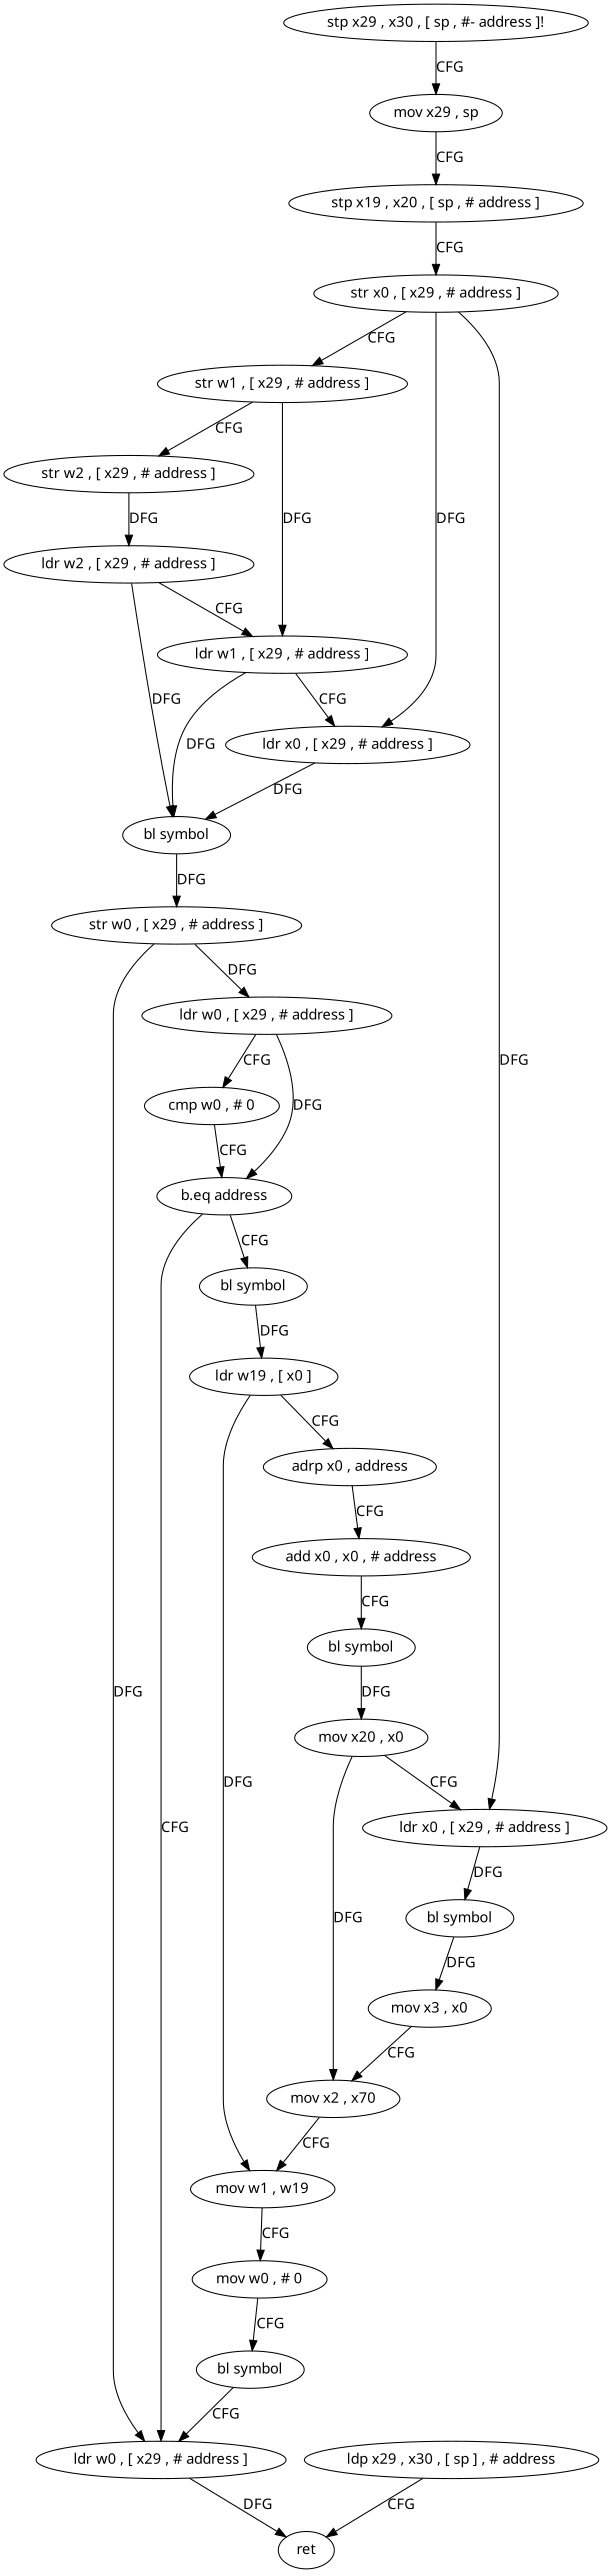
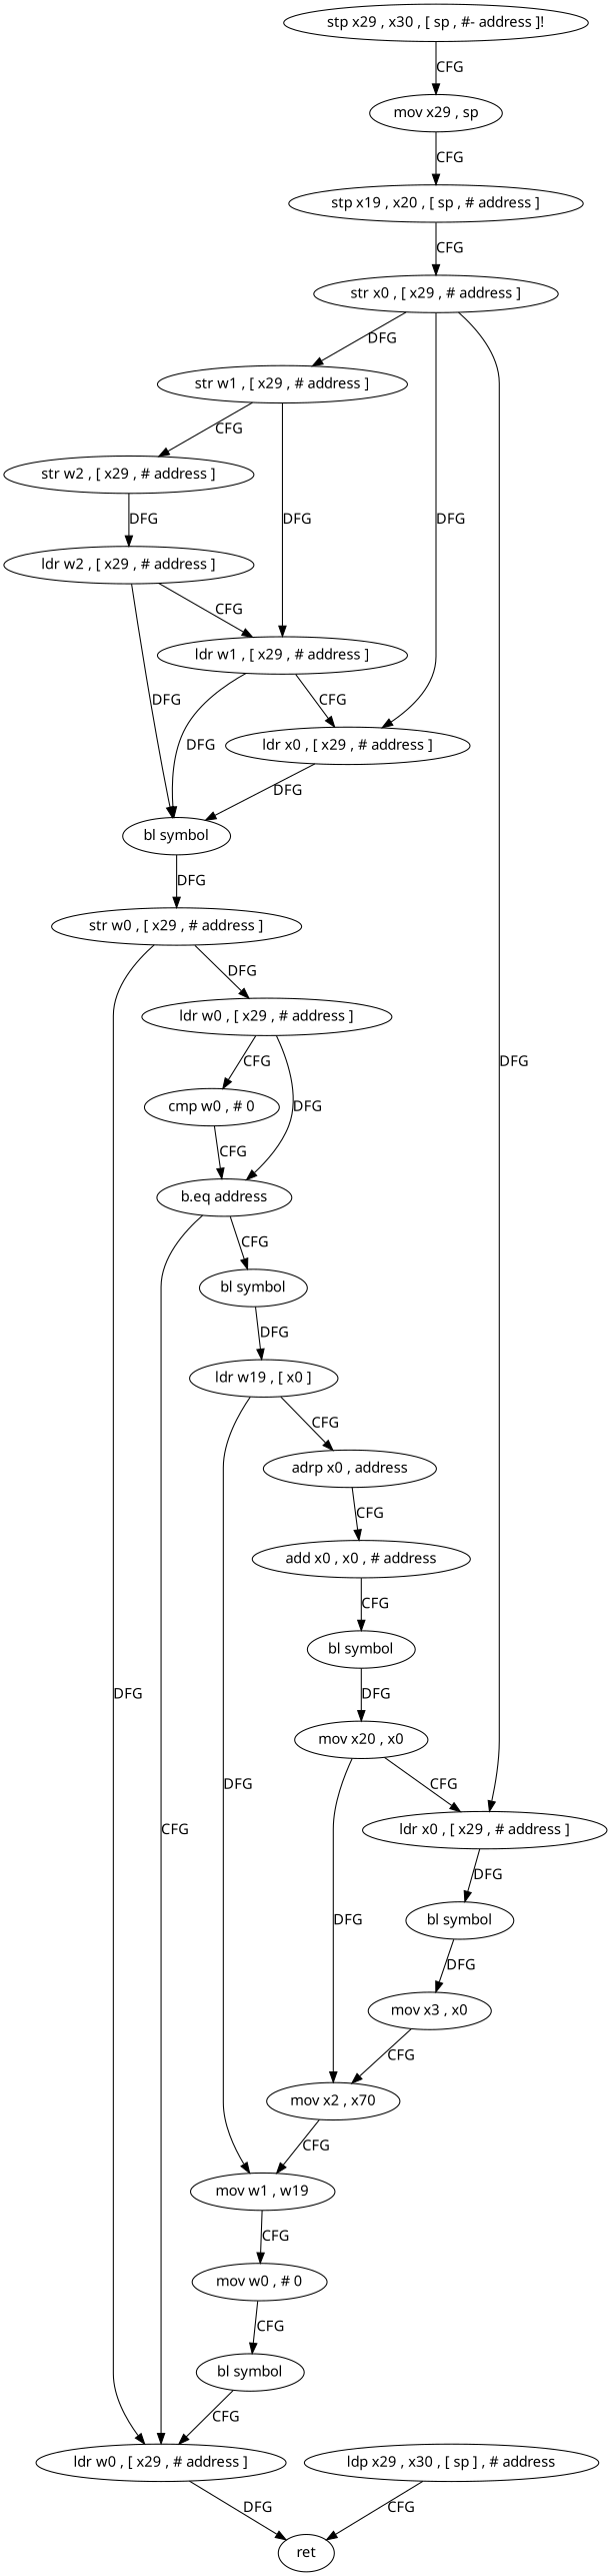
  digraph {
    fontname="Noto Sans"
    node [fontname="Noto Sans"]
    edge [fontname="Noto Sans"]
    n1 [label="stp x29 , x30 , [ sp , #- address ]!"]
    n2 [label="mov x29 , sp"]
    n3 [label="stp x19 , x20 , [ sp , # address ]"]
    n4 [label="str x0 , [ x29 , # address ]"]
    n5 [label="str w1 , [ x29 , # address ]"]
    n6 [label="ldr x0 , [ x29 , # address ]"]
    n7 [label="ldr x0 , [ x29 , # address ]"]
    n8 [label="str w2 , [ x29 , # address ]"]
    n9 [label="ldr w1 , [ x29 , # address ]"]
    n10 [label="bl symbol"]
    n11 [label="bl symbol"]
    n12 [label="ldr w2 , [ x29 , # address ]"]
    n13 [label="str w0 , [ x29 , # address ]"]
    n14 [label="ldr w0 , [ x29 , # address ]"]
    n15 [label="ldr w0 , [ x29 , # address ]"]
    n16 [label="cmp w0 , # 0"]
    n17 [label="b.eq address"]
    n18 [label=ret]
    n19 [label="bl symbol"]
    n20 [label="ldr w19 , [ x0 ]"]
    n21 [label="adrp x0 , address"]
    n22 [label="mov w1 , w19"]
    n23 [label="ldp x29 , x30 , [ sp ] , # address"]
    n24 [label="add x0 , x0 , # address"]
    n25 [label="mov w0 , # 0"]
    n26 [label="bl symbol"]
    n27 [label="mov x20 , x0"]
    n28 [label="mov x2 , x70"]
    n29 [label="mov x3 , x0"]
    n30 [label="bl symbol"]
    n1 -> n2 [label=CFG]
    n2 -> n3 [label=CFG]
    n3 -> n4 [label=CFG]
-   n4 -> n5 [label=CFG]
+   n4 -> n5 [label=DFG]
    n4 -> n6 [label=DFG]
    n4 -> n7 [label=DFG]
    n5 -> n8 [label=CFG]
    n5 -> n9 [label=DFG]
    n6 -> n10 [label=DFG]
    n7 -> n11 [label=DFG]
    n8 -> n12 [label=DFG]
    n9 -> n6 [label=CFG]
    n9 -> n10 [label=DFG]
    n10 -> n13 [label=DFG]
    n11 -> n29 [label=DFG]
    n12 -> n9 [label=CFG]
    n12 -> n10 [label=DFG]
    n13 -> n14 [label=DFG]
    n13 -> n15 [label=DFG]
    n14 -> n16 [label=CFG]
    n14 -> n17 [label=DFG]
    n15 -> n18 [label=DFG]
    n16 -> n17 [label=CFG]
    n17 -> n15 [label=CFG]
    n17 -> n19 [label=CFG]
    n19 -> n20 [label=DFG]
    n20 -> n21 [label=CFG]
    n20 -> n22 [label=DFG]
    n21 -> n24 [label=CFG]
    n22 -> n25 [label=CFG]
    n23 -> n18 [label=CFG]
    n24 -> n26 [label=CFG]
    n25 -> n30 [label=CFG]
    n26 -> n27 [label=DFG]
    n27 -> n7 [label=CFG]
    n27 -> n28 [label=DFG]
    n28 -> n22 [label=CFG]
    n29 -> n28 [label=CFG]
    n30 -> n15 [label=CFG]
  }
